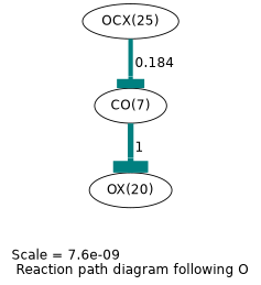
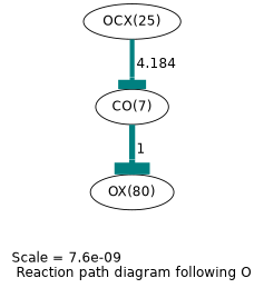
  digraph {
    fontname=Helvetica
    label="Scale = 7.6e-09\l Reaction path diagram following O"
    node [fontname=Helvetica]
    edge [arrowhead=tee color=teal fontname=Helvetica]
    n1 [label="OCX(25)"]
    n2 [label="CO(7)"]
-   n3 [label="OX(20)"]
-   n1 -> n2 [arrowsize=2.36 label=" 0.184" penwidth=4.72]
+   n3 [label="OX(80)"]
+   n1 -> n2 [arrowsize=2.36 label=" 4.184" penwidth=4.72]
    n2 -> n3 [arrowsize=3 label=" 1" penwidth=6]
  }
